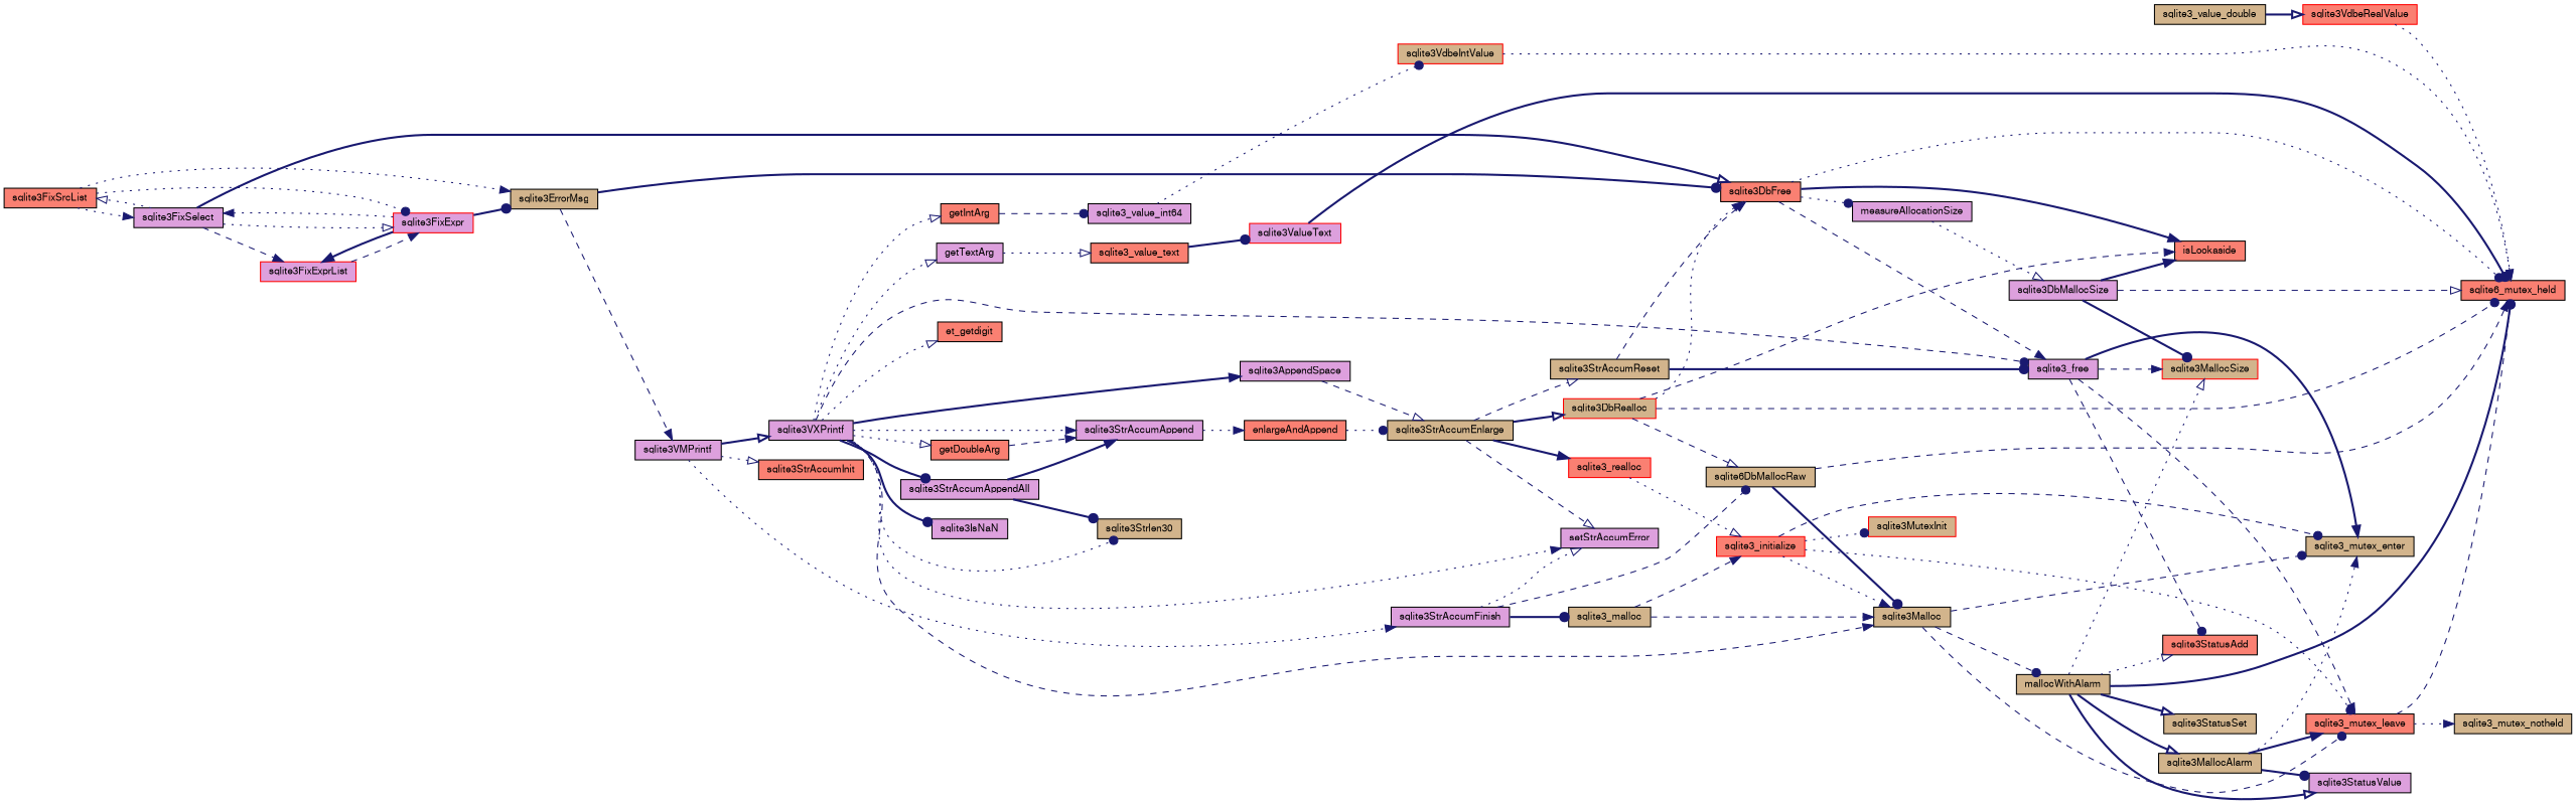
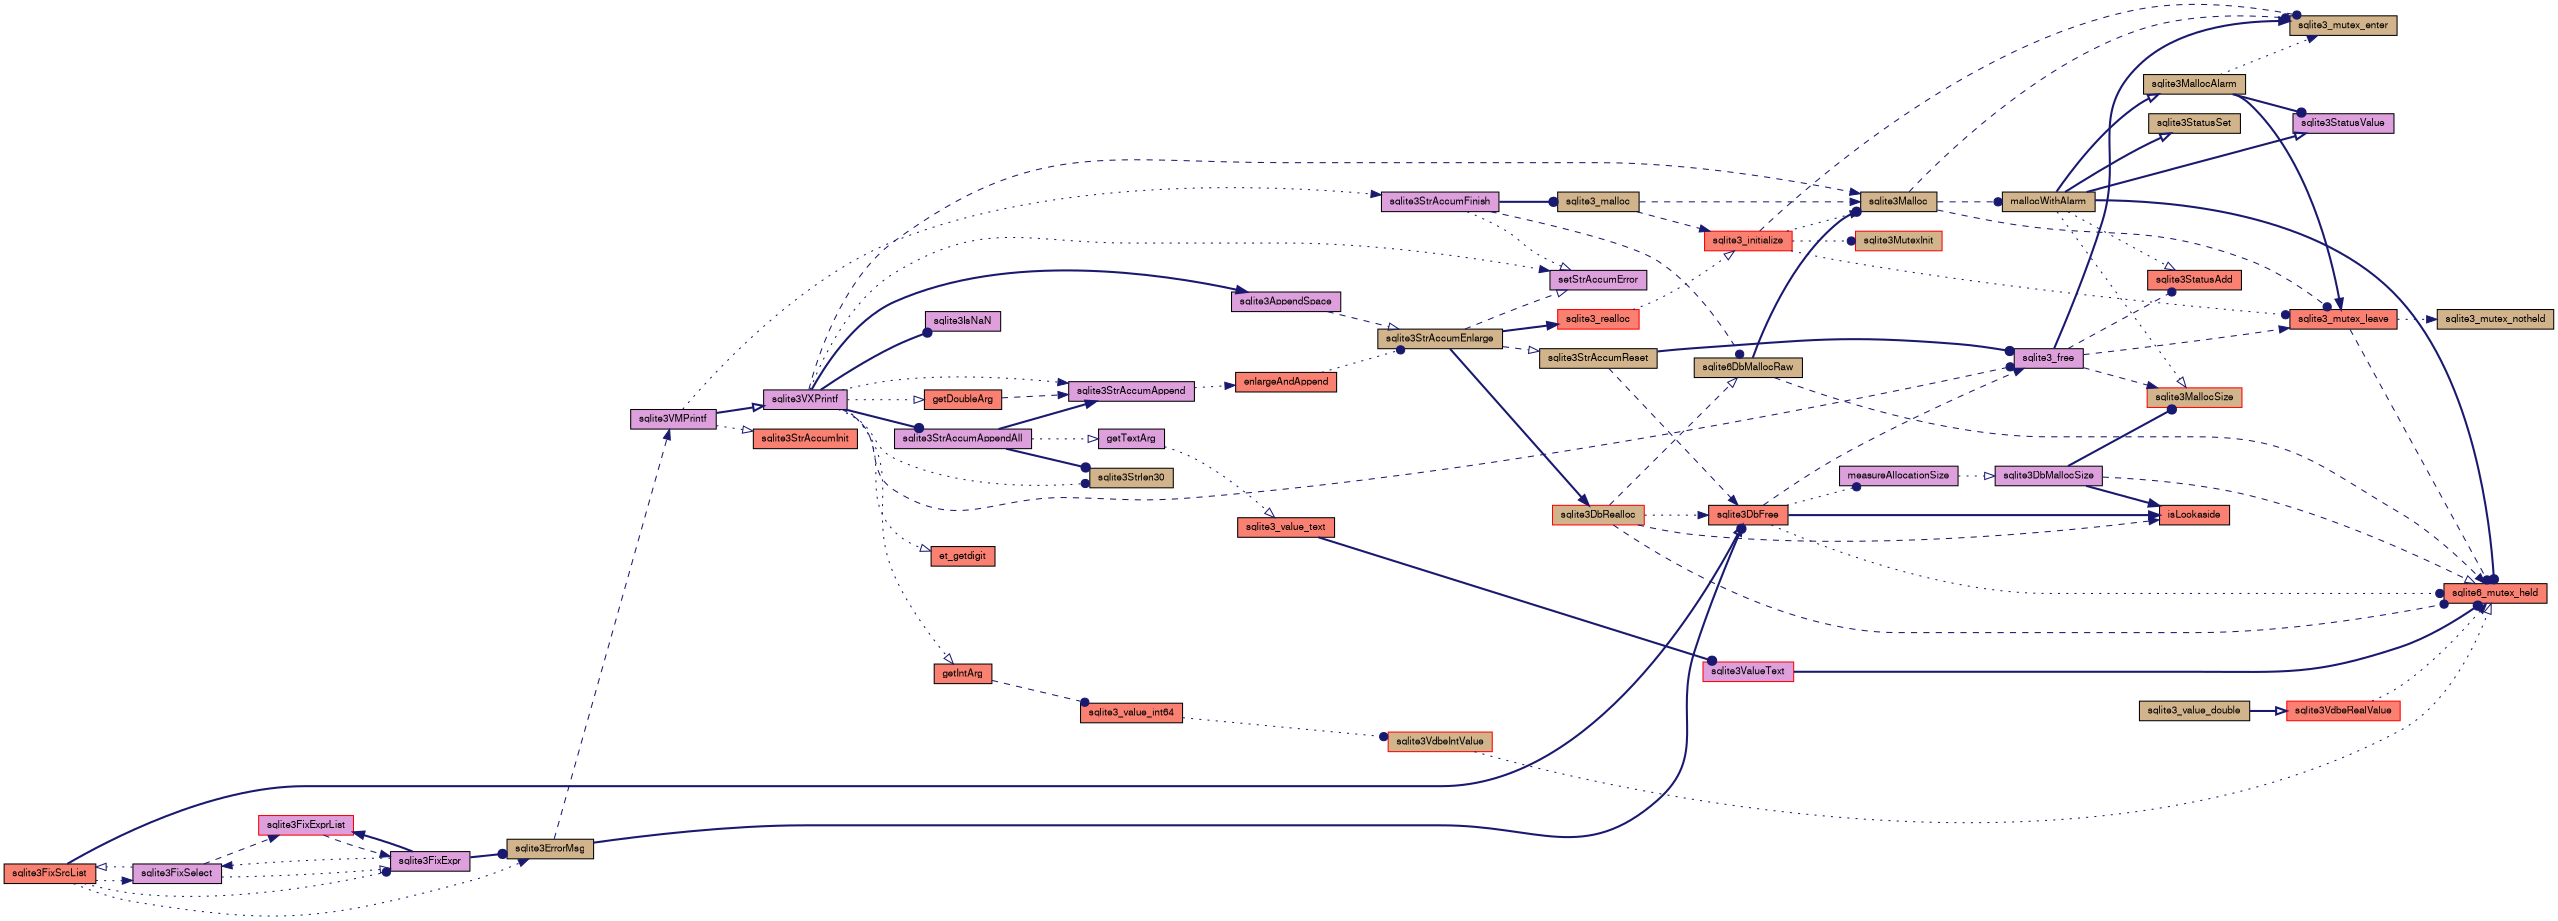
  digraph {
    rankdir=LR
    node [color=black fillcolor=plum fontname=FreeSans fontsize=10 shape=record style=filled]
    edge [arrowhead=normal color=midnightblue fontname=FreeSans fontsize=10 labelfontname=FreeSans labelfontsize=10 style=dotted]
    n1 [fillcolor=salmon fontcolor=black height=0.2 label=sqlite3FixSrcList width=0.4]
    n2 [fillcolor=tan height=0.2 label=sqlite3ErrorMsg width=0.4]
    n3 [fillcolor=salmon height=0.2 label=sqlite3DbFree width=0.4]
    n4 [height=0.2 label=sqlite3FixSelect width=0.4]
-   n5 [color=red height=0.2 label=sqlite3FixExpr width=0.4]
+   n5 [height=0.2 label=sqlite3FixExpr width=0.4]
    n6 [height=0.2 label=sqlite3VMPrintf width=0.4]
    n7 [height=0.2 label=sqlite3_free width=0.4]
    n8 [fillcolor=salmon height=0.2 label=sqlite6_mutex_held width=0.4]
    n9 [height=0.2 label=measureAllocationSize width=0.4]
    n10 [fillcolor=salmon height=0.2 label=isLookaside width=0.4]
    n11 [color=red height=0.2 label=sqlite3FixExprList width=0.4]
    n12 [fillcolor=salmon height=0.2 label=sqlite3StrAccumInit width=0.4]
    n13 [height=0.2 label=sqlite3VXPrintf width=0.4]
    n14 [height=0.2 label=sqlite3StrAccumFinish width=0.4]
    n15 [height=0.2 label=sqlite3StrAccumAppend width=0.4]
    n16 [height=0.2 label=setStrAccumError width=0.4]
    n17 [fillcolor=tan height=0.2 label=sqlite3Malloc width=0.4]
    n18 [height=0.2 label=sqlite3IsNaN width=0.4]
    n19 [fillcolor=salmon height=0.2 label=getIntArg width=0.4]
    n20 [fillcolor=salmon height=0.2 label=getDoubleArg width=0.4]
    n21 [fillcolor=tan height=0.2 label=sqlite3Strlen30 width=0.4]
    n22 [fillcolor=salmon height=0.2 label=et_getdigit width=0.4]
    n23 [height=0.2 label=getTextArg width=0.4]
    n24 [height=0.2 label=sqlite3StrAccumAppendAll width=0.4]
    n25 [height=0.2 label=sqlite3AppendSpace width=0.4]
    n26 [fillcolor=tan height=0.2 label=sqlite6DbMallocRaw width=0.4]
    n27 [fillcolor=tan height=0.2 label=sqlite3_malloc width=0.4]
    n28 [fillcolor=salmon height=0.2 label=enlargeAndAppend width=0.4]
    n29 [color=red fillcolor=tan height=0.2 label=sqlite3MallocSize width=0.4]
    n30 [fillcolor=tan height=0.2 label=sqlite3_mutex_enter width=0.4]
    n31 [fillcolor=salmon height=0.2 label=sqlite3StatusAdd width=0.4]
    n32 [fillcolor=salmon height=0.2 label=sqlite3_mutex_leave width=0.4]
    n33 [fillcolor=tan height=0.2 label=mallocWithAlarm width=0.4]
-   n34 [height=0.2 label=sqlite3_value_int64 width=0.4]
+   n34 [fillcolor=salmon height=0.2 label=sqlite3_value_int64 width=0.4]
    n35 [fillcolor=salmon height=0.2 label=sqlite3_value_text width=0.4]
    n36 [fillcolor=tan height=0.2 label=sqlite3StrAccumEnlarge width=0.4]
    n37 [fillcolor=tan height=0.2 label=sqlite3StrAccumReset width=0.4]
    n38 [color=red fillcolor=tan height=0.2 label=sqlite3DbRealloc width=0.4]
    n39 [color=red fillcolor=salmon height=0.2 label=sqlite3_realloc width=0.4]
    n40 [color=red fillcolor=salmon height=0.2 label=sqlite3_initialize width=0.4]
    n41 [height=0.2 label=sqlite3DbMallocSize width=0.4]
    n42 [fillcolor=tan height=0.2 label=sqlite3_mutex_notheld width=0.4]
    n43 [fillcolor=tan height=0.2 label=sqlite3StatusSet width=0.4]
    n44 [height=0.2 label=sqlite3StatusValue width=0.4]
    n45 [fillcolor=tan height=0.2 label=sqlite3MallocAlarm width=0.4]
    n46 [color=red fillcolor=tan height=0.2 label=sqlite3MutexInit width=0.4]
    n47 [color=red fillcolor=tan height=0.2 label=sqlite3VdbeIntValue width=0.4]
    n48 [fillcolor=tan height=0.2 label=sqlite3_value_double width=0.4]
    n49 [color=red fillcolor=salmon height=0.2 label=sqlite3VdbeRealValue width=0.4]
    n50 [color=red height=0.2 label=sqlite3ValueText width=0.4]
    n1 -> n2
-   n4 -> n3 [arrowhead=onormal style=bold]
+   n1 -> n3 [arrowhead=onormal style=bold]
    n1 -> n4
    n1 -> n5 [arrowhead=dot]
    n2 -> n3 [arrowhead=dot style=bold]
    n2 -> n6 [style=dashed]
    n3 -> n7 [style=dashed]
    n3 -> n8 [arrowhead=dot]
    n3 -> n9 [arrowhead=dot]
    n3 -> n10 [style=bold]
    n4 -> n1 [arrowhead=onormal]
    n4 -> n5 [arrowhead=onormal]
    n4 -> n11 [style=dashed]
    n5 -> n2 [arrowhead=dot style=bold]
    n5 -> n4
    n5 -> n11 [style=bold]
    n6 -> n12 [arrowhead=onormal]
    n6 -> n13 [arrowhead=onormal style=bold]
    n6 -> n14
    n7 -> n29 [style=dashed]
    n7 -> n30 [style=bold]
    n7 -> n31 [arrowhead=dot style=dashed]
    n7 -> n32 [style=dashed]
    n9 -> n41 [arrowhead=onormal]
    n11 -> n5 [style=dashed]
    n13 -> n7 [arrowhead=dot style=dashed]
    n13 -> n15
    n13 -> n16
    n13 -> n17 [style=dashed]
    n13 -> n18 [arrowhead=dot style=bold]
    n13 -> n19 [arrowhead=onormal]
    n13 -> n20 [arrowhead=onormal]
    n13 -> n21 [arrowhead=dot]
    n13 -> n22 [arrowhead=onormal]
-   n13 -> n23 [arrowhead=onormal]
+   n24 -> n23 [arrowhead=onormal]
    n13 -> n24 [arrowhead=dot style=bold]
    n13 -> n25 [style=bold]
    n14 -> n16 [arrowhead=onormal]
    n14 -> n26 [arrowhead=dot style=dashed]
    n14 -> n27 [arrowhead=dot style=bold]
    n15 -> n28
    n17 -> n30 [arrowhead=dot style=dashed]
    n17 -> n32 [arrowhead=dot style=dashed]
    n17 -> n33 [arrowhead=dot style=dashed]
    n19 -> n34 [arrowhead=dot style=dashed]
    n20 -> n15 [style=dashed]
    n23 -> n35 [arrowhead=onormal]
    n24 -> n15 [style=bold]
    n24 -> n21 [arrowhead=dot style=bold]
    n25 -> n36 [arrowhead=onormal style=dashed]
    n26 -> n8 [style=dashed]
    n26 -> n17 [arrowhead=dot style=bold]
    n27 -> n17 [style=dashed]
    n27 -> n40 [style=dashed]
    n28 -> n36 [arrowhead=dot]
    n32 -> n8 [arrowhead=dot style=dashed]
    n32 -> n42
    n33 -> n8 [arrowhead=dot style=bold]
    n33 -> n29 [arrowhead=onormal]
    n33 -> n31 [arrowhead=onormal]
    n33 -> n43 [arrowhead=onormal style=bold]
    n33 -> n44 [arrowhead=onormal style=bold]
    n33 -> n45 [arrowhead=onormal style=bold]
    n34 -> n47 [arrowhead=dot]
    n35 -> n50 [arrowhead=dot style=bold]
    n36 -> n16 [arrowhead=onormal style=dashed]
    n36 -> n37 [arrowhead=onormal style=dashed]
-   n36 -> n38 [arrowhead=onormal style=bold]
+   n36 -> n38 [style=bold]
    n36 -> n39 [style=bold]
    n37 -> n3 [style=dashed]
    n37 -> n7 [arrowhead=dot style=bold]
    n38 -> n3
    n38 -> n8 [arrowhead=dot style=dashed]
    n38 -> n10 [style=dashed]
    n38 -> n26 [arrowhead=onormal style=dashed]
    n39 -> n40 [arrowhead=onormal]
    n40 -> n17
    n40 -> n30 [arrowhead=dot style=dashed]
    n40 -> n32 [arrowhead=dot]
    n40 -> n46 [arrowhead=dot]
    n41 -> n8 [arrowhead=onormal style=dashed]
    n41 -> n10 [style=bold]
    n41 -> n29 [arrowhead=dot style=bold]
    n45 -> n30
    n45 -> n32 [style=bold]
    n45 -> n44 [arrowhead=dot style=bold]
    n47 -> n8 [arrowhead=onormal]
    n48 -> n49 [arrowhead=onormal style=bold]
    n49 -> n8
    n50 -> n8 [arrowhead=dot style=bold]
  }
